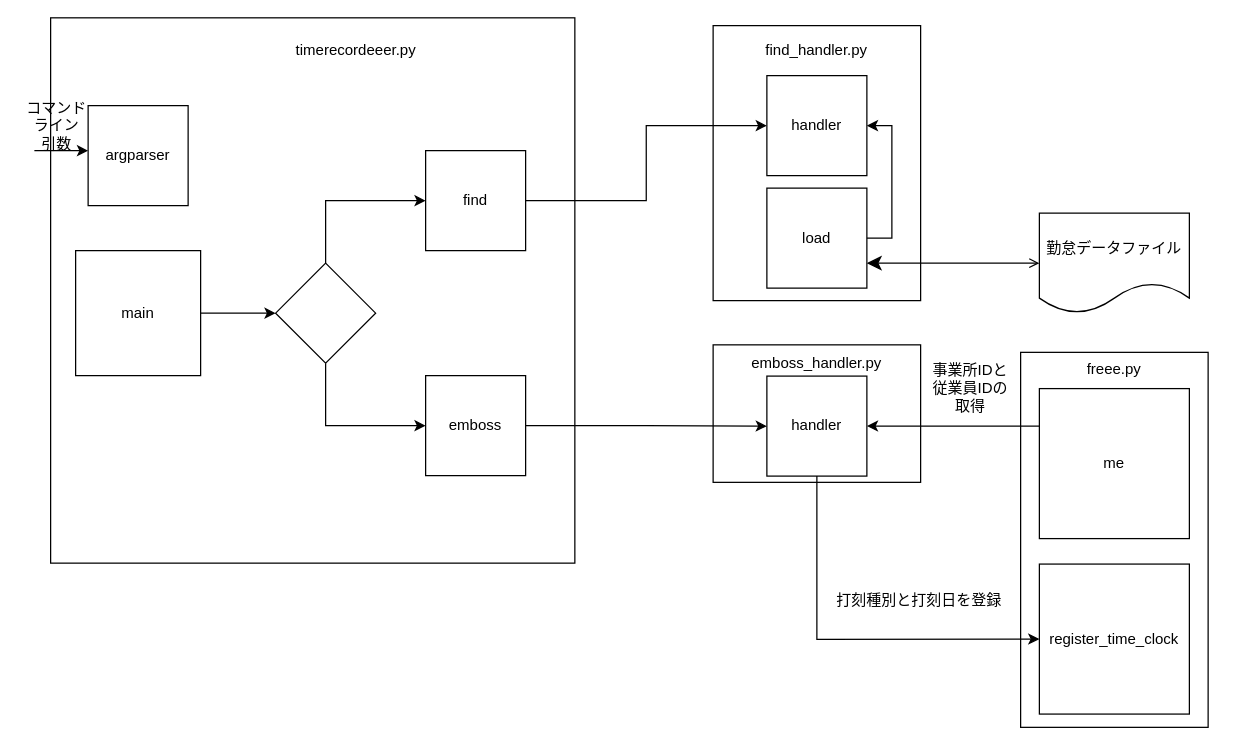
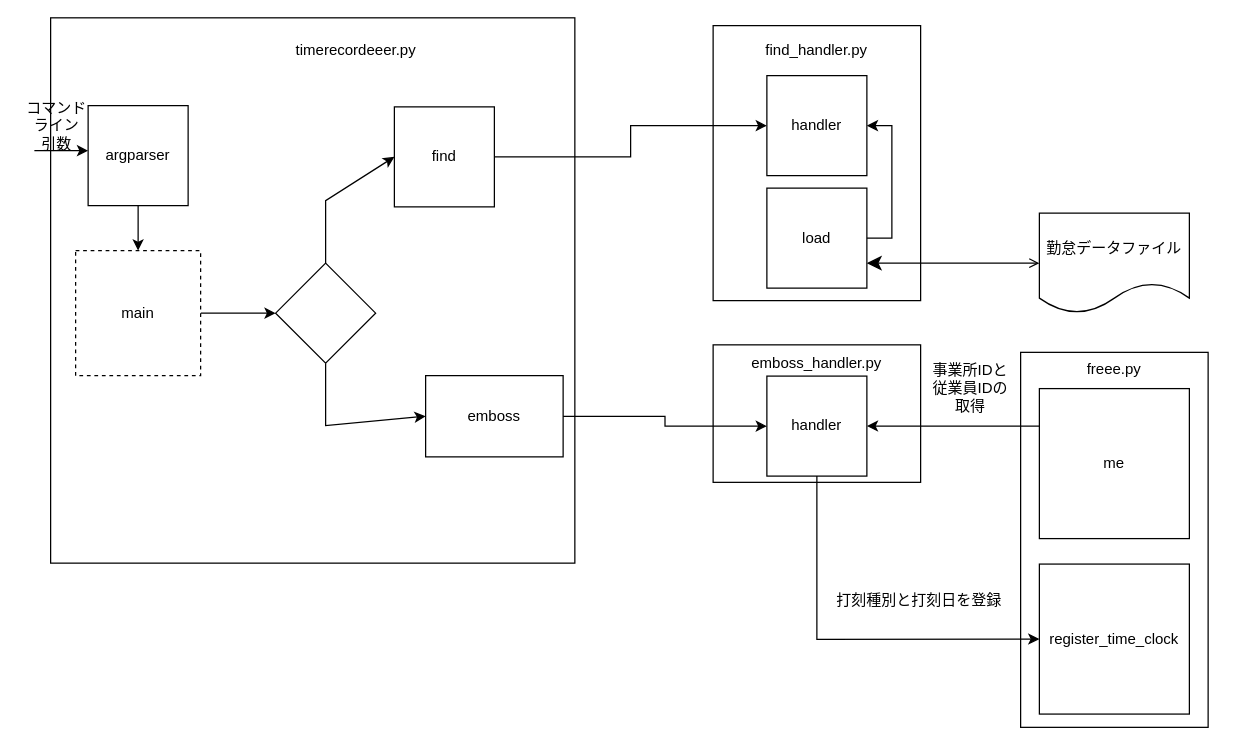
  <mxCell id="0" />
  <mxCell id="1" parent="0" />
  <mxCell id="2" value="" style="rounded=0;whiteSpace=wrap;html=1;rotation=90;verticalAlign=bottom;" parent="1" vertex="1"><mxGeometry x="31.57" y="22.19" width="436.25" height="419.38" as="geometry" /></mxCell>
  <mxCell id="3" value="" style="edgeStyle=none;rounded=0;orthogonalLoop=1;jettySize=auto;html=1;startArrow=none;startFill=0;startSize=9;" parent="1" source="4" target="30" edge="1"><mxGeometry relative="1" as="geometry" /></mxCell>
- <mxCell id="4" value="main" style="whiteSpace=wrap;html=1;aspect=fixed;" parent="1" vertex="1"><mxGeometry x="60" y="200" width="100" height="100" as="geometry" /></mxCell>
- <mxCell id="5" value="find" style="whiteSpace=wrap;html=1;aspect=fixed;" parent="1" vertex="1"><mxGeometry x="340" y="120" width="80" height="80" as="geometry" /></mxCell>
- <mxCell id="6" value="emboss" style="whiteSpace=wrap;html=1;aspect=fixed;" parent="1" vertex="1"><mxGeometry x="340" y="300" width="80" height="80" as="geometry" /></mxCell>
+ <mxCell id="4" value="main" style="whiteSpace=wrap;html=1;aspect=fixed;dashed=1;" parent="1" vertex="1"><mxGeometry x="60" y="200" width="100" height="100" as="geometry" /></mxCell>
+ <mxCell id="5" value="find" style="whiteSpace=wrap;html=1;aspect=fixed;" parent="1" vertex="1"><mxGeometry x="315" y="85" width="80" height="80" as="geometry" /></mxCell>
+ <mxCell id="6" value="emboss" style="whiteSpace=wrap;html=1;aspect=fixed;" parent="1" vertex="1"><mxGeometry x="340" y="300" width="110" height="65" as="geometry" /></mxCell>
  <mxCell id="7" value="timerecordeeer.py" style="text;html=1;strokeColor=none;fillColor=none;align=center;verticalAlign=middle;whiteSpace=wrap;rounded=0;" parent="1" vertex="1"><mxGeometry x="231.26" y="30" width="107.49" height="20" as="geometry" /></mxCell>
  <mxCell id="8" value="" style="rounded=0;whiteSpace=wrap;html=1;" parent="1" vertex="1"><mxGeometry x="570" y="20" width="166" height="220" as="geometry" /></mxCell>
  <mxCell id="9" value="" style="rounded=0;whiteSpace=wrap;html=1;" parent="1" vertex="1"><mxGeometry x="570" y="275.38" width="166" height="110" as="geometry" /></mxCell>
  <mxCell id="10" value="find_handler.py" style="text;html=1;strokeColor=none;fillColor=none;align=center;verticalAlign=middle;whiteSpace=wrap;rounded=0;" parent="1" vertex="1"><mxGeometry x="633" y="30" width="40" height="20" as="geometry" /></mxCell>
  <mxCell id="11" value="emboss_handler.py" style="text;html=1;strokeColor=none;fillColor=none;align=center;verticalAlign=middle;whiteSpace=wrap;rounded=0;" parent="1" vertex="1"><mxGeometry x="633" y="280.38" width="40" height="20" as="geometry" /></mxCell>
  <mxCell id="12" value="" style="rounded=0;whiteSpace=wrap;html=1;" parent="1" vertex="1"><mxGeometry x="816" y="281.38" width="150" height="300" as="geometry" /></mxCell>
  <mxCell id="13" style="edgeStyle=none;rounded=0;orthogonalLoop=1;jettySize=auto;html=1;exitX=1;exitY=0.75;exitDx=0;exitDy=0;entryX=0;entryY=0.5;entryDx=0;entryDy=0;startArrow=classic;startFill=1;startSize=9;endArrow=open;endFill=0;" parent="1" source="14" target="31" edge="1"><mxGeometry relative="1" as="geometry"><Array as="points"><mxPoint x="780" y="210" /></Array></mxGeometry></mxCell>
  <mxCell id="14" value="load" style="whiteSpace=wrap;html=1;aspect=fixed;" parent="1" vertex="1"><mxGeometry x="613" y="150" width="80" height="80" as="geometry" /></mxCell>
  <mxCell id="15" style="rounded=0;orthogonalLoop=1;jettySize=auto;html=1;exitX=1;exitY=0.5;exitDx=0;exitDy=0;entryX=0;entryY=0.25;entryDx=0;entryDy=0;startArrow=classic;startFill=1;endArrow=none;endFill=0;" parent="1" source="16" target="23" edge="1"><mxGeometry relative="1" as="geometry" /></mxCell>
  <mxCell id="16" value="handler" style="whiteSpace=wrap;html=1;aspect=fixed;" parent="1" vertex="1"><mxGeometry x="613" y="300.38" width="80" height="80" as="geometry" /></mxCell>
  <mxCell id="17" value="freee.py" style="text;html=1;strokeColor=none;fillColor=none;align=center;verticalAlign=middle;whiteSpace=wrap;rounded=0;" parent="1" vertex="1"><mxGeometry x="871" y="285.38" width="40" height="20" as="geometry" /></mxCell>
  <mxCell id="18" style="edgeStyle=orthogonalEdgeStyle;rounded=0;orthogonalLoop=1;jettySize=auto;html=1;exitX=1;exitY=0.5;exitDx=0;exitDy=0;entryX=0;entryY=0.5;entryDx=0;entryDy=0;" parent="1" source="5" target="22" edge="1"><mxGeometry relative="1" as="geometry" /></mxCell>
  <mxCell id="19" style="edgeStyle=orthogonalEdgeStyle;rounded=0;orthogonalLoop=1;jettySize=auto;html=1;exitX=1;exitY=0.5;exitDx=0;exitDy=0;" parent="1" source="6" target="16" edge="1"><mxGeometry relative="1" as="geometry" /></mxCell>
  <mxCell id="20" value="register_time_clock" style="whiteSpace=wrap;html=1;aspect=fixed;" parent="1" vertex="1"><mxGeometry x="831" y="450.76" width="120" height="120" as="geometry" /></mxCell>
  <mxCell id="21" style="edgeStyle=orthogonalEdgeStyle;rounded=0;orthogonalLoop=1;jettySize=auto;html=1;exitX=1;exitY=0.5;exitDx=0;exitDy=0;entryX=1;entryY=0.5;entryDx=0;entryDy=0;startArrow=classic;startFill=1;endArrow=none;endFill=0;" parent="1" source="22" target="14" edge="1"><mxGeometry relative="1" as="geometry" /></mxCell>
  <mxCell id="22" value="handler" style="whiteSpace=wrap;html=1;aspect=fixed;" parent="1" vertex="1"><mxGeometry x="613" y="60" width="80" height="80" as="geometry" /></mxCell>
  <mxCell id="23" value="me" style="whiteSpace=wrap;html=1;aspect=fixed;" parent="1" vertex="1"><mxGeometry x="831" y="310.38" width="120" height="120" as="geometry" /></mxCell>
  <mxCell id="24" style="rounded=0;orthogonalLoop=1;jettySize=auto;html=1;entryX=0;entryY=0.5;entryDx=0;entryDy=0;exitX=0.5;exitY=1;exitDx=0;exitDy=0;" parent="1" source="16" target="20" edge="1"><mxGeometry relative="1" as="geometry"><mxPoint x="746" y="380" as="sourcePoint" /><mxPoint x="793" y="310.4" as="targetPoint" /><Array as="points"><mxPoint x="653" y="511" /></Array></mxGeometry></mxCell>
+ <mxCell id="25" value="" style="edgeStyle=none;rounded=0;orthogonalLoop=1;jettySize=auto;html=1;startArrow=none;startFill=0;" parent="1" source="26" target="4" edge="1"><mxGeometry relative="1" as="geometry" /></mxCell>
  <mxCell id="26" value="argparser" style="whiteSpace=wrap;html=1;aspect=fixed;" parent="1" vertex="1"><mxGeometry x="70" y="84" width="80" height="80" as="geometry" /></mxCell>
  <mxCell id="27" value="" style="endArrow=classic;html=1;startSize=9;" parent="1" edge="1"><mxGeometry width="50" height="50" relative="1" as="geometry"><mxPoint x="27" y="120" as="sourcePoint" /><mxPoint x="70" y="120" as="targetPoint" /></mxGeometry></mxCell>
  <mxCell id="28" style="edgeStyle=none;rounded=0;orthogonalLoop=1;jettySize=auto;html=1;exitX=0.5;exitY=0;exitDx=0;exitDy=0;startArrow=none;startFill=0;startSize=9;entryX=0;entryY=0.5;entryDx=0;entryDy=0;" parent="1" source="30" target="5" edge="1"><mxGeometry relative="1" as="geometry"><Array as="points"><mxPoint x="260" y="160" /></Array></mxGeometry></mxCell>
  <mxCell id="29" style="edgeStyle=none;rounded=0;orthogonalLoop=1;jettySize=auto;html=1;exitX=0.5;exitY=1;exitDx=0;exitDy=0;entryX=0;entryY=0.5;entryDx=0;entryDy=0;startArrow=none;startFill=0;startSize=9;" parent="1" source="30" target="6" edge="1"><mxGeometry relative="1" as="geometry"><Array as="points"><mxPoint x="260" y="340" /></Array></mxGeometry></mxCell>
  <mxCell id="30" value="" style="rhombus;whiteSpace=wrap;html=1;" parent="1" vertex="1"><mxGeometry x="220" y="210" width="80" height="80" as="geometry" /></mxCell>
  <mxCell id="31" value="勤怠データファイル" style="shape=document;whiteSpace=wrap;html=1;boundedLbl=1;" parent="1" vertex="1"><mxGeometry x="831" y="170" width="120" height="80" as="geometry" /></mxCell>
  <mxCell id="32" value="コマンドライン&lt;br&gt;引数" style="text;html=1;strokeColor=none;fillColor=none;align=center;verticalAlign=middle;whiteSpace=wrap;rounded=0;" parent="1" vertex="1"><mxGeometry y="90" width="50" height="20" as="geometry" x="20" /></mxCell>
  <mxCell id="33" value="事業所IDと&lt;br&gt;従業員IDの&lt;br&gt;取得" style="text;html=1;strokeColor=none;fillColor=none;align=center;verticalAlign=middle;whiteSpace=wrap;rounded=0;" parent="1" vertex="1"><mxGeometry x="739" y="300" width="74" height="20" as="geometry" /></mxCell>
  <mxCell id="34" value="打刻種別と打刻日を登録" style="text;html=1;strokeColor=none;fillColor=none;align=center;verticalAlign=middle;whiteSpace=wrap;rounded=0;" parent="1" vertex="1"><mxGeometry x="660" y="470" width="150" height="20" as="geometry" /></mxCell>
